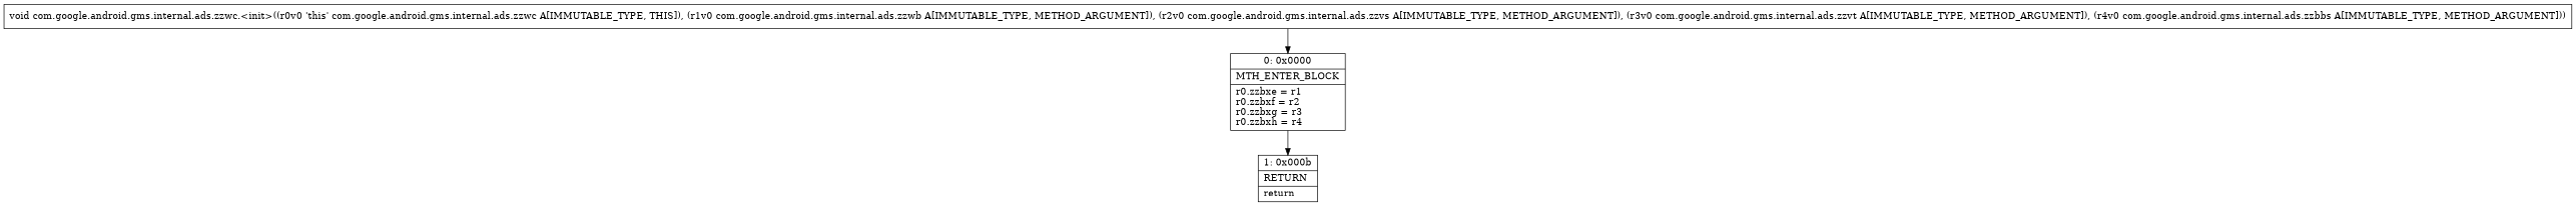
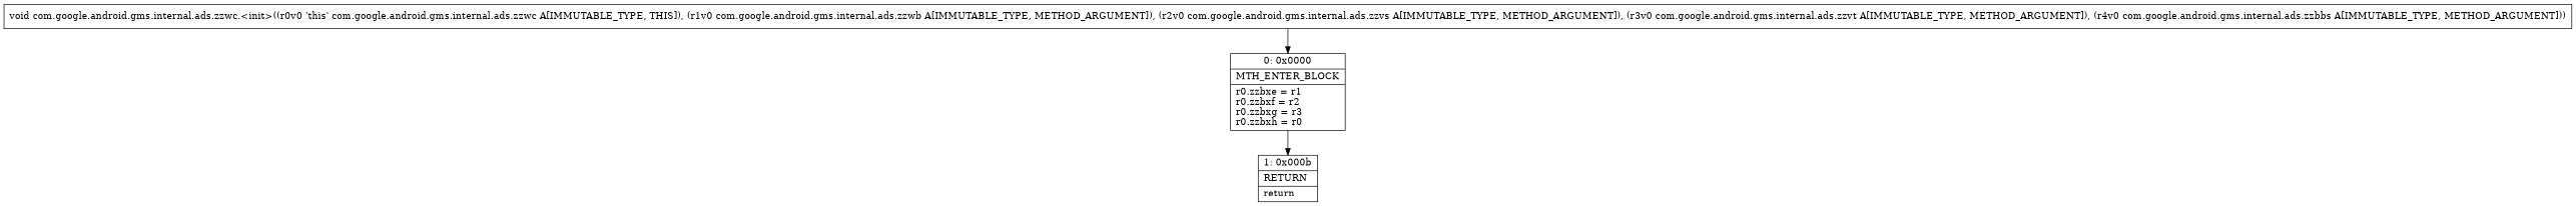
  digraph {
    node [shape=record]
-   n1 [label="{0\:\ 0x0000|MTH_ENTER_BLOCK\l|r0.zzbxe = r1\lr0.zzbxf = r2\lr0.zzbxg = r3\lr0.zzbxh = r4\l}"]
+   n1 [label="{0\:\ 0x0000|MTH_ENTER_BLOCK\l|r0.zzbxe = r1\lr0.zzbxf = r2\lr0.zzbxg = r3\lr0.zzbxh = r0\l}"]
    n2 [label="{1\:\ 0x000b|RETURN\l|return\l}"]
    n3 [label="{void com.google.android.gms.internal.ads.zzwc.\<init\>((r0v0 'this' com.google.android.gms.internal.ads.zzwc A[IMMUTABLE_TYPE, THIS]), (r1v0 com.google.android.gms.internal.ads.zzwb A[IMMUTABLE_TYPE, METHOD_ARGUMENT]), (r2v0 com.google.android.gms.internal.ads.zzvs A[IMMUTABLE_TYPE, METHOD_ARGUMENT]), (r3v0 com.google.android.gms.internal.ads.zzvt A[IMMUTABLE_TYPE, METHOD_ARGUMENT]), (r4v0 com.google.android.gms.internal.ads.zzbbs A[IMMUTABLE_TYPE, METHOD_ARGUMENT])) }"]
    n1 -> n2
    n3 -> n1
  }
